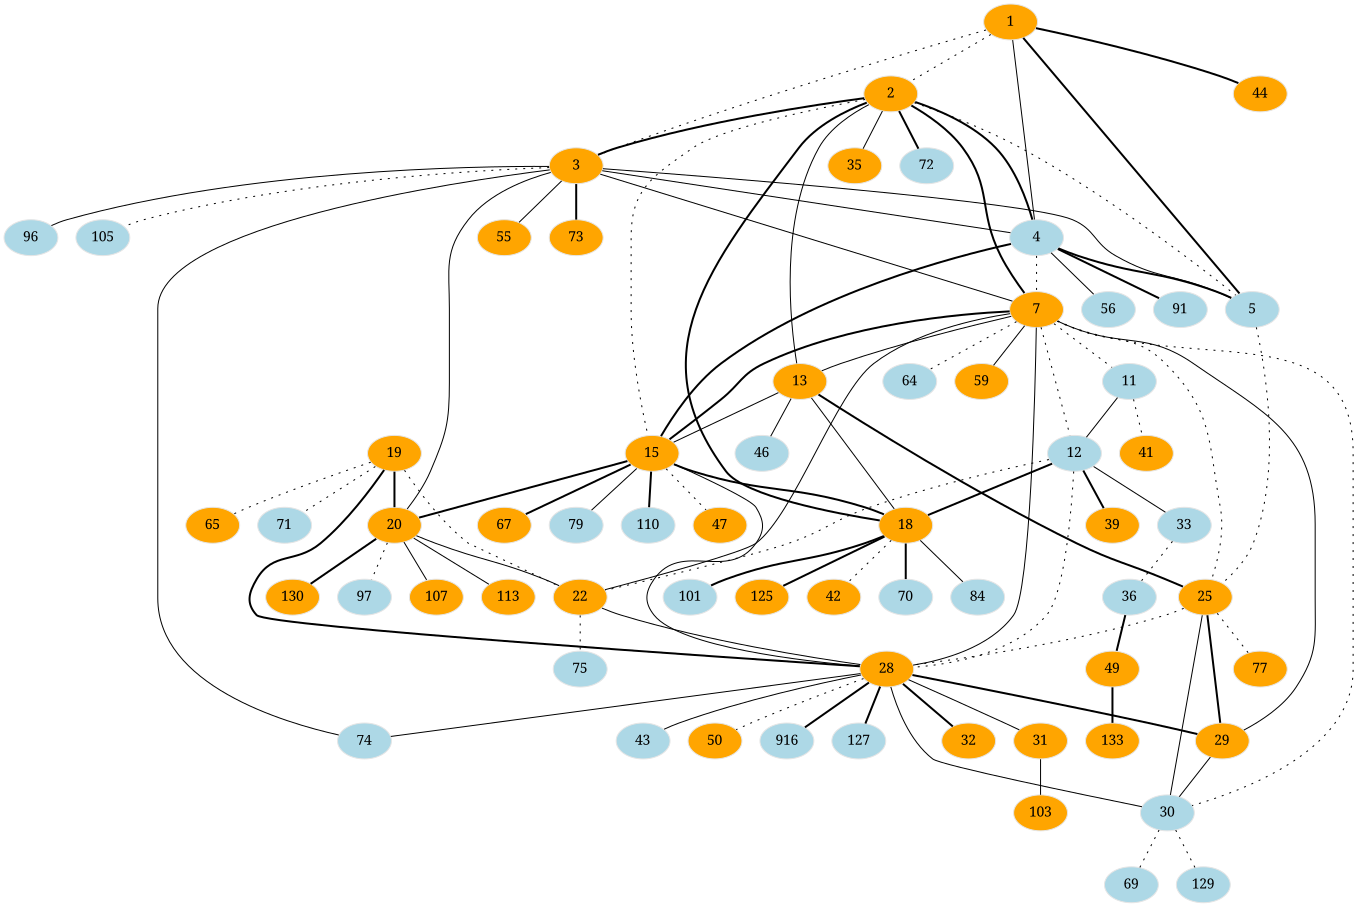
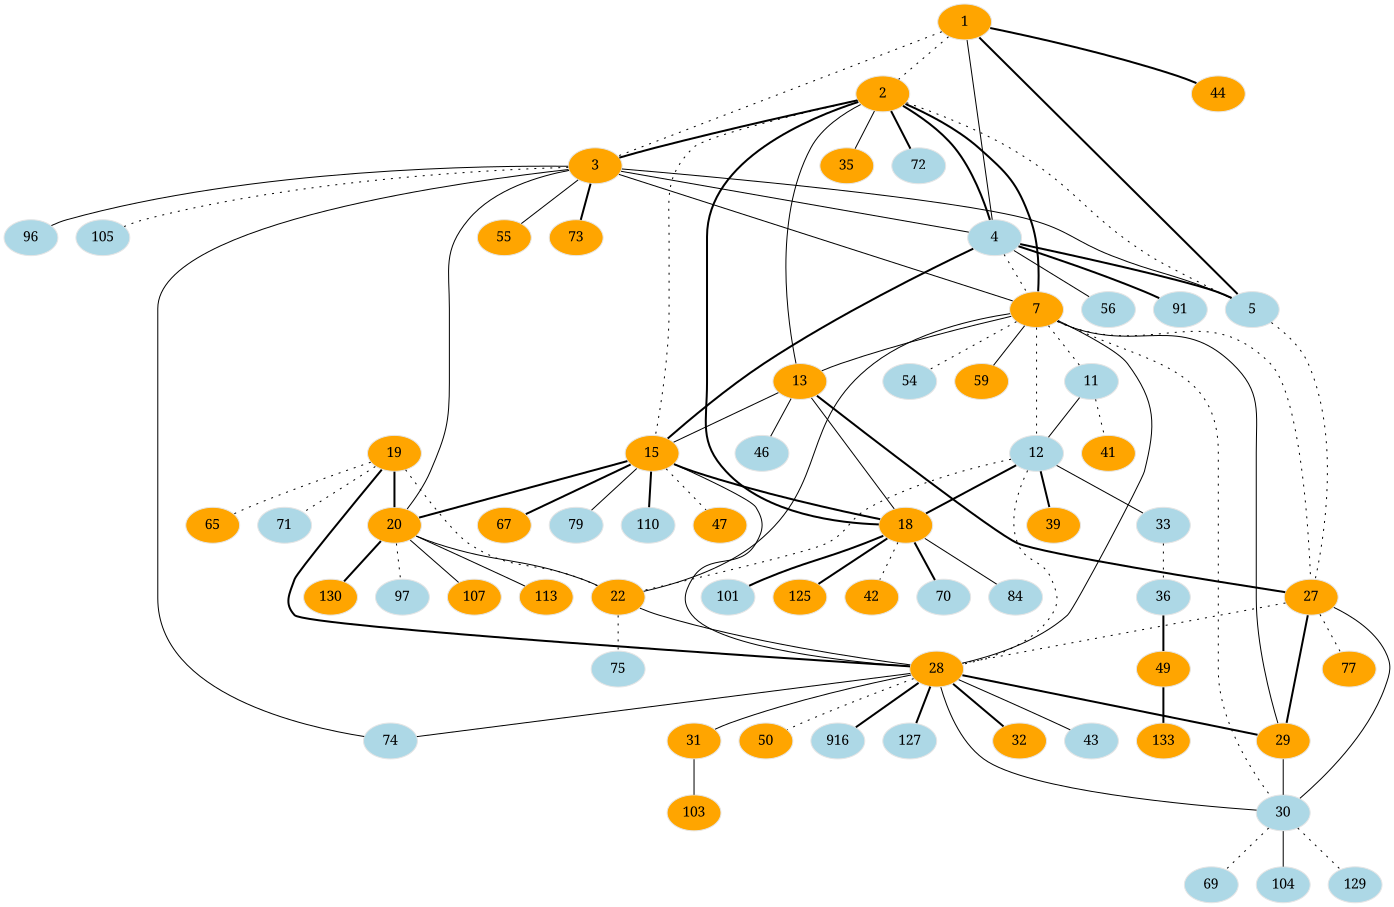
  graph {
    fontname="Noto Serif"
    node [color=gray90 fillcolor=orange fontname="Noto Serif" style=filled]
    edge [fontname="Noto Serif" style=solid]
    2 [super="+16+6+58"]
    3
    4 [fillcolor=lightblue super="+62"]
    5 [fillcolor=lightblue super="+38+88"]
    7 [super="+9+117+131+132+27+10+51+37+8"]
    13 [super="+118+128+86+14+40"]
    15 [super="+17+92+99+119"]
    18
    35
    72 [fillcolor=lightblue]
    1
    44
    20 [super="+24+21+100+83"]
    55 [super="+114+109"]
    73
    74 [fillcolor=lightblue super="+98"]
    96 [fillcolor=lightblue]
    105 [fillcolor=lightblue]
    56 [fillcolor=lightblue]
    91 [fillcolor=lightblue]
-   25 [super="+26"]
+   25 [super="+26" label=27]
    11 [fillcolor=lightblue super="+63"]
    12 [fillcolor=lightblue super="+80+102+60+52"]
    22 [super="+93"]
    28
    29
    30 [fillcolor=lightblue]
-   54 [fillcolor=lightblue label=64]
+   54 [fillcolor=lightblue]
    59
    46 [fillcolor=lightblue super="+78"]
    47
    67
    79 [fillcolor=lightblue]
    110 [fillcolor=lightblue super="+120"]
    42
    70 [fillcolor=lightblue]
    84 [fillcolor=lightblue]
    101 [fillcolor=lightblue]
    125
    97 [fillcolor=lightblue]
    107
    113
    130
    77
    41
    33 [fillcolor=lightblue]
    39
    75 [fillcolor=lightblue]
    31
    32
    43 [fillcolor=lightblue super="+124+112"]
    50
    n53 [fillcolor=lightblue label=916]
    127 [fillcolor=lightblue]
    69 [fillcolor=lightblue]
+   104 [fillcolor=lightblue]
    129 [fillcolor=lightblue]
    36 [fillcolor=lightblue super="+106"]
    19 [super="+61+23+87"]
    65
    71 [fillcolor=lightblue]
    103
    49
    133
    2 -- 3 [style=bold weight=2]
    2 -- 4 [style=bold weight=2]
    2 -- 5 [style=dotted weight=2]
    2 -- 7 [style=bold]
    2 -- 13 [weight=2]
    2 -- 15 [style=dotted weight=2]
    2 -- 18 [style=bold]
    2 -- 35
    2 -- 72 [style=bold]
    3 -- 4
    3 -- 5
    3 -- 7
    3 -- 20
    3 -- 55
    3 -- 73 [style=bold]
    3 -- 74
    3 -- 96
    3 -- 105 [style=dotted]
    4 -- 5 [style=bold]
    4 -- 7 [style=dotted]
    4 -- 15 [style=bold]
    4 -- 56
    4 -- 91 [style=bold]
    5 -- 25 [style=dotted]
    7 -- 13
-   7 -- 15 [style=bold]
    7 -- 25 [style=dotted weight=2]
    7 -- 11 [style=dotted weight=4]
    7 -- 12 [style=dotted weight=4]
    7 -- 22
    7 -- 28
    7 -- 29
    7 -- 30 [style=dotted]
    7 -- 54 [style=dotted]
    7 -- 59
    13 -- 15 [weight=4]
    13 -- 18 [weight=2]
    13 -- 25 [style=bold]
    13 -- 46
    15 -- 18 [style=bold weight=2]
    15 -- 20 [style=bold]
    15 -- 28
    15 -- 47 [style=dotted]
    15 -- 67 [style=bold]
    15 -- 79
    15 -- 110 [style=bold]
    18 -- 42 [style=dotted]
    18 -- 70 [style=bold]
    18 -- 84
    18 -- 101 [style=bold]
    18 -- 125 [style=bold]
    1 -- 2 [style=dotted weight=2]
    1 -- 3 [style=dotted]
    1 -- 4
    1 -- 5 [style=bold]
    1 -- 44 [style=bold]
    20 -- 22 [weight=3]
    20 -- 97 [style=dotted]
    20 -- 107
    20 -- 113
    20 -- 130 [style=bold]
    25 -- 28 [style=dotted weight=2]
    25 -- 29 [style=bold weight=2]
    25 -- 30 [weight=2]
    25 -- 77 [style=dotted]
    11 -- 12
    11 -- 41 [style=dotted]
    12 -- 18 [style=bold]
    12 -- 22 [style=dotted]
    12 -- 28 [style=dotted]
    12 -- 33
    12 -- 39 [style=bold]
    22 -- 28
    22 -- 75 [style=dotted]
    28 -- 74
    28 -- 29 [style=bold]
    28 -- 30
    28 -- 31
    28 -- 32 [style=bold]
    28 -- 43
    28 -- 50 [style=dotted]
    28 -- n53 [style=bold]
    28 -- 127 [style=bold]
    29 -- 30
    30 -- 69 [style=dotted]
+   30 -- 104
    30 -- 129 [style=dotted]
    33 -- 36 [style=dotted]
    31 -- 103
    36 -- 49 [style=bold]
    19 -- 20 [style=bold weight=6]
    19 -- 22 [style=dotted weight=2]
    19 -- 28 [style=bold]
    19 -- 65 [style=dotted]
    19 -- 71 [style=dotted]
    49 -- 133 [style=bold]
  }
